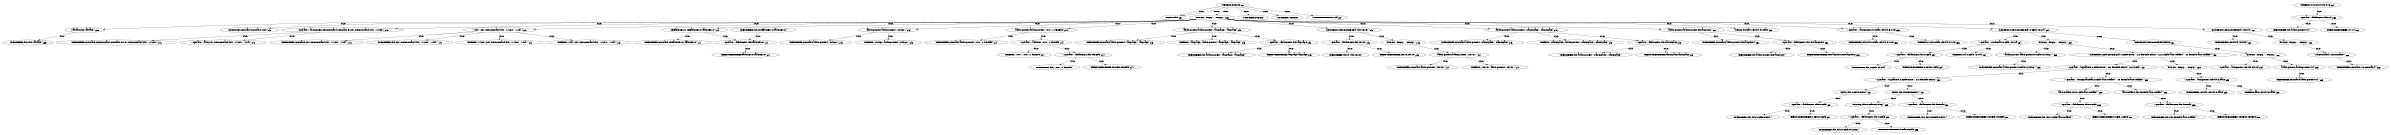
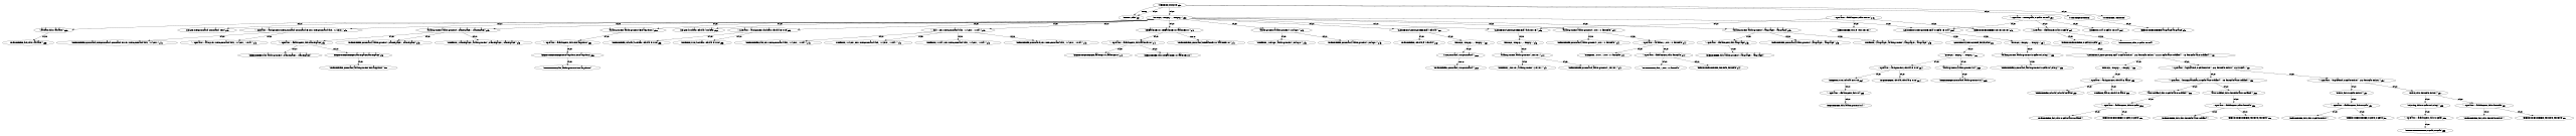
  digraph {
    n1 [label=<(METHOD,execute)<SUB>237</SUB>>]
    n2 [label=<(PARAM,this)<SUB>237</SUB>>]
    n3 [label=<(BLOCK,&lt;empty&gt;,&lt;empty&gt;)<SUB>238</SUB>>]
    n4 [label=<(MODIFIER,PUBLIC)>]
    n5 [label=<(MODIFIER,VIRTUAL)>]
-   n6 [label=<(METHOD_RETURN,void)<SUB>237</SUB>>]
    n7 [label=<(validate,this.validate())<SUB>239</SUB>>]
    n8 [label=<(LOCAL,NetCommand command: ANY)<SUB>240</SUB>>]
    n9 [label=<(&lt;operator&gt;.assignment,NetCommand command = new NetCommand(this, &quot;WSDL...)<SUB>240</SUB>>]
    n10 [label=<(&lt;init&gt;,new NetCommand(this, &quot;WSDL&quot;, &quot;wsdl&quot;))<SUB>240</SUB>>]
    n11 [label=<(setFailOnError,setFailOnError(failOnError))<SUB>241</SUB>>]
    n12 [label=<(addArgument,addArgument(&quot;/nologo&quot;))<SUB>243</SUB>>]
    n13 [label=<(addArgument,addArgument(&quot;/out:&quot; + destFile))<SUB>244</SUB>>]
    n14 [label=<(addArgument,addArgument(&quot;/language:&quot;, language))<SUB>245</SUB>>]
    n15 [label=<(CONTROL_STRUCTURE,IF,if (this.server))<SUB>246</SUB>>]
    n16 [label=<(addArgument,addArgument(&quot;/namespace:&quot;, namespace))<SUB>249</SUB>>]
    n17 [label=<(addArgument,addArgument(extraOptions))<SUB>250</SUB>>]
    n18 [label=<(LOCAL,boolean rebuild: boolean)<SUB>252</SUB>>]
    n19 [label=<(&lt;operator&gt;.assignment,boolean rebuild = true)<SUB>253</SUB>>]
    n20 [label=<(CONTROL_STRUCTURE,IF,if (srcFile != null))<SUB>254</SUB>>]
    n21 [label=<(CONTROL_STRUCTURE,IF,if (rebuild))<SUB>267</SUB>>]
    n22 [label=<(IDENTIFIER,this,this.validate())<SUB>239</SUB>>]
    n23 [label=<(IDENTIFIER,command,NetCommand command = new NetCommand(this, &quot;WSDL...)<SUB>240</SUB>>]
    n24 [label=<(&lt;operator&gt;.alloc,new NetCommand(this, &quot;WSDL&quot;, &quot;wsdl&quot;))<SUB>240</SUB>>]
    n25 [label=<(IDENTIFIER,command,new NetCommand(this, &quot;WSDL&quot;, &quot;wsdl&quot;))<SUB>240</SUB>>]
    n26 [label=<(IDENTIFIER,this,new NetCommand(this, &quot;WSDL&quot;, &quot;wsdl&quot;))<SUB>240</SUB>>]
    n27 [label=<(LITERAL,&quot;WSDL&quot;,new NetCommand(this, &quot;WSDL&quot;, &quot;wsdl&quot;))<SUB>240</SUB>>]
    n28 [label=<(LITERAL,&quot;wsdl&quot;,new NetCommand(this, &quot;WSDL&quot;, &quot;wsdl&quot;))<SUB>240</SUB>>]
    n29 [label=<(IDENTIFIER,command,setFailOnError(failOnError))<SUB>241</SUB>>]
    n30 [label=<(&lt;operator&gt;.fieldAccess,this.failOnError)<SUB>241</SUB>>]
    n31 [label=<(IDENTIFIER,command,addArgument(&quot;/nologo&quot;))<SUB>243</SUB>>]
    n32 [label=<(LITERAL,&quot;/nologo&quot;,addArgument(&quot;/nologo&quot;))<SUB>243</SUB>>]
    n33 [label=<(IDENTIFIER,command,addArgument(&quot;/out:&quot; + destFile))<SUB>244</SUB>>]
    n34 [label=<(&lt;operator&gt;.addition,&quot;/out:&quot; + destFile)<SUB>244</SUB>>]
    n35 [label=<(IDENTIFIER,command,addArgument(&quot;/language:&quot;, language))<SUB>245</SUB>>]
    n36 [label=<(LITERAL,&quot;/language:&quot;,addArgument(&quot;/language:&quot;, language))<SUB>245</SUB>>]
    n37 [label=<(&lt;operator&gt;.fieldAccess,this.language)<SUB>245</SUB>>]
    n38 [label=<(&lt;operator&gt;.fieldAccess,this.server)<SUB>246</SUB>>]
    n39 [label=<(BLOCK,&lt;empty&gt;,&lt;empty&gt;)<SUB>246</SUB>>]
    n40 [label=<(IDENTIFIER,command,addArgument(&quot;/namespace:&quot;, namespace))<SUB>249</SUB>>]
    n41 [label=<(LITERAL,&quot;/namespace:&quot;,addArgument(&quot;/namespace:&quot;, namespace))<SUB>249</SUB>>]
    n42 [label=<(&lt;operator&gt;.fieldAccess,this.namespace)<SUB>249</SUB>>]
-   n43 [label=<(IDENTIFIER,command,addArgument(extraOptions))<SUB>250</SUB>>]
+   n43 [label=<(IDENTIFIER,command,addArgument(extraOptions))<SUB>950</SUB>>]
    n44 [label=<(&lt;operator&gt;.fieldAccess,this.extraOptions)<SUB>250</SUB>>]
    n45 [label=<(IDENTIFIER,rebuild,boolean rebuild = true)<SUB>253</SUB>>]
    n46 [label=<(LITERAL,true,boolean rebuild = true)<SUB>253</SUB>>]
    n47 [label=<(&lt;operator&gt;.notEquals,srcFile != null)<SUB>254</SUB>>]
    n48 [label=<(BLOCK,&lt;empty&gt;,&lt;empty&gt;)<SUB>254</SUB>>]
    n49 [label=<(CONTROL_STRUCTURE,ELSE,else)<SUB>261</SUB>>]
    n50 [label=<(IDENTIFIER,rebuild,if (rebuild))<SUB>267</SUB>>]
    n51 [label=<(BLOCK,&lt;empty&gt;,&lt;empty&gt;)<SUB>267</SUB>>]
    n52 [label=<(IDENTIFIER,this,setFailOnError(failOnError))>]
    n53 [label=<(FIELD_IDENTIFIER,failOnError,failOnError)<SUB>241</SUB>>]
    n54 [label=<(LITERAL,&quot;/out:&quot;,&quot;/out:&quot; + destFile)<SUB>244</SUB>>]
    n55 [label=<(&lt;operator&gt;.fieldAccess,this.destFile)<SUB>244</SUB>>]
    n56 [label=<(IDENTIFIER,this,&quot;/out:&quot; + destFile)>]
    n57 [label=<(FIELD_IDENTIFIER,destFile,destFile)<SUB>244</SUB>>]
    n58 [label=<(IDENTIFIER,this,addArgument(&quot;/language:&quot;, language))>]
    n59 [label=<(FIELD_IDENTIFIER,language,language)<SUB>245</SUB>>]
    n60 [label=<(IDENTIFIER,this,if (this.server))>]
    n61 [label=<(FIELD_IDENTIFIER,server,server)<SUB>246</SUB>>]
    n62 [label=<(addArgument,addArgument(&quot;/server&quot;))<SUB>247</SUB>>]
    n63 [label=<(IDENTIFIER,command,addArgument(&quot;/server&quot;))<SUB>247</SUB>>]
    n64 [label=<(LITERAL,&quot;/server&quot;,addArgument(&quot;/server&quot;))<SUB>247</SUB>>]
    n65 [label=<(IDENTIFIER,this,addArgument(&quot;/namespace:&quot;, namespace))>]
    n66 [label=<(FIELD_IDENTIFIER,namespace,namespace)<SUB>249</SUB>>]
    n67 [label=<(IDENTIFIER,this,addArgument(extraOptions))>]
    n68 [label=<(FIELD_IDENTIFIER,extraOptions,extraOptions)<SUB>250</SUB>>]
    n69 [label=<(&lt;operator&gt;.fieldAccess,this.srcFile)<SUB>254</SUB>>]
-   n70 [label=<(LITERAL,null,srcFile != null)<SUB>754</SUB>>]
+   n70 [label=<(LITERAL,null,srcFile != null)<SUB>254</SUB>>]
    n71 [label=<(addArgument,addArgument(srcFile.toString()))<SUB>255</SUB>>]
    n72 [label=<(CONTROL_STRUCTURE,IF,if (srcFile.exists() &amp;&amp; destFile.exists() &amp;&amp; srcFile.lastModified() &lt;= destFile.lastModified()))<SUB>257</SUB>>]
    n73 [label=<(BLOCK,&lt;empty&gt;,&lt;empty&gt;)<SUB>261</SUB>>]
    n74 [label=<(IDENTIFIER,this,srcFile != null)>]
    n75 [label=<(FIELD_IDENTIFIER,srcFile,srcFile)<SUB>254</SUB>>]
    n76 [label=<(IDENTIFIER,command,addArgument(srcFile.toString()))<SUB>255</SUB>>]
    n77 [label=<(&lt;operator&gt;.logicalAnd,srcFile.exists() &amp;&amp; destFile.exists() &amp;&amp; srcFil...)<SUB>257</SUB>>]
    n78 [label=<(BLOCK,&lt;empty&gt;,&lt;empty&gt;)<SUB>258</SUB>>]
    n79 [label=<(toString,this.srcFile.toString())<SUB>255</SUB>>]
    n80 [label=<(&lt;operator&gt;.fieldAccess,this.srcFile)<SUB>255</SUB>>]
-   n81 [label=<(IDENTIFIER,this,this.srcFile.toString())>]
    n82 [label=<(FIELD_IDENTIFIER,srcFile,srcFile)<SUB>255</SUB>>]
    n83 [label=<(&lt;operator&gt;.logicalAnd,srcFile.exists() &amp;&amp; destFile.exists())<SUB>257</SUB>>]
    n84 [label=<(&lt;operator&gt;.lessEqualsThan,srcFile.lastModified() &lt;= destFile.lastModified())<SUB>258</SUB>>]
-   n85 [label=<(&lt;operator&gt;.assignment,rebuild = false)<SUB>859</SUB>>]
+   n85 [label=<(&lt;operator&gt;.assignment,rebuild = false)<SUB>259</SUB>>]
    n86 [label=<(exists,this.srcFile.exists())<SUB>257</SUB>>]
    n87 [label=<(exists,this.destFile.exists())<SUB>257</SUB>>]
    n88 [label=<(lastModified,this.srcFile.lastModified())<SUB>258</SUB>>]
    n89 [label=<(lastModified,this.destFile.lastModified())<SUB>258</SUB>>]
    n90 [label=<(&lt;operator&gt;.fieldAccess,this.srcFile)<SUB>257</SUB>>]
    n91 [label=<(&lt;operator&gt;.fieldAccess,this.destFile)<SUB>257</SUB>>]
    n92 [label=<(IDENTIFIER,this,this.srcFile.exists())>]
    n93 [label=<(FIELD_IDENTIFIER,srcFile,srcFile)<SUB>257</SUB>>]
    n94 [label=<(IDENTIFIER,this,this.destFile.exists())>]
    n95 [label=<(FIELD_IDENTIFIER,destFile,destFile)<SUB>257</SUB>>]
    n96 [label=<(&lt;operator&gt;.fieldAccess,this.srcFile)<SUB>258</SUB>>]
    n97 [label=<(&lt;operator&gt;.fieldAccess,this.destFile)<SUB>258</SUB>>]
    n98 [label=<(IDENTIFIER,this,this.srcFile.lastModified())>]
    n99 [label=<(FIELD_IDENTIFIER,srcFile,srcFile)<SUB>258</SUB>>]
    n100 [label=<(IDENTIFIER,this,this.destFile.lastModified())>]
    n101 [label=<(FIELD_IDENTIFIER,destFile,destFile)<SUB>258</SUB>>]
    n102 [label=<(IDENTIFIER,rebuild,rebuild = false)<SUB>259</SUB>>]
    n103 [label=<(LITERAL,false,rebuild = false)<SUB>259</SUB>>]
    n104 [label=<(&lt;operator&gt;.assignment,rebuild = true)<SUB>264</SUB>>]
    n105 [label=<(addArgument,addArgument(url))<SUB>265</SUB>>]
+   n106 [label=<(IDENTIFIER,rebuild,rebuild = true)<SUB>264</SUB>>]
    n107 [label=<(LITERAL,true,rebuild = true)<SUB>264</SUB>>]
    n108 [label=<(IDENTIFIER,command,addArgument(url))<SUB>265</SUB>>]
    n109 [label=<(&lt;operator&gt;.fieldAccess,this.url)<SUB>265</SUB>>]
    n110 [label=<(IDENTIFIER,this,addArgument(url))>]
-   n111 [label=<(FIELD_IDENTIFIER,url,url)<SUB>265</SUB>>]
    n112 [label=<(runCommand,runCommand())<SUB>268</SUB>>]
    n113 [label=<(IDENTIFIER,command,runCommand())<SUB>268</SUB>>]
    n1 -> n2 [label="AST: "]
    n1 -> n2 [label="DDG: "]
    n1 -> n3 [label="AST: "]
    n1 -> n4 [label="AST: "]
    n1 -> n5 [label="AST: "]
-   n1 -> n6 [label="AST: "]
    n3 -> n7 [label="AST: "]
    n3 -> n8 [label="AST: "]
    n3 -> n9 [label="AST: "]
    n3 -> n10 [label="AST: "]
    n3 -> n11 [label="AST: "]
    n3 -> n12 [label="AST: "]
    n3 -> n13 [label="AST: "]
    n3 -> n14 [label="AST: "]
    n3 -> n15 [label="AST: "]
    n3 -> n16 [label="AST: "]
    n3 -> n17 [label="AST: "]
    n3 -> n18 [label="AST: "]
    n3 -> n19 [label="AST: "]
    n3 -> n20 [label="AST: "]
    n3 -> n21 [label="AST: "]
    n7 -> n22 [label="AST: "]
    n9 -> n23 [label="AST: "]
    n9 -> n24 [label="AST: "]
    n10 -> n25 [label="AST: "]
    n10 -> n26 [label="AST: "]
    n10 -> n27 [label="AST: "]
    n10 -> n28 [label="AST: "]
-   n11 -> n29 [label="AST: "]
+   n11 -> n29 [label="DDG: "]
    n11 -> n30 [label="AST: "]
    n12 -> n31 [label="AST: "]
    n12 -> n32 [label="AST: "]
    n13 -> n33 [label="AST: "]
    n13 -> n34 [label="AST: "]
    n14 -> n35 [label="AST: "]
    n14 -> n36 [label="AST: "]
    n14 -> n37 [label="AST: "]
-   n15 -> n38 [label="AST: "]
+   n38 -> n15 [label="AST: "]
    n15 -> n39 [label="AST: "]
    n16 -> n40 [label="AST: "]
    n16 -> n41 [label="AST: "]
    n16 -> n42 [label="AST: "]
-   n17 -> n43 [label="AST: "]
+   n66 -> n43 [label="AST: "]
    n17 -> n44 [label="AST: "]
    n19 -> n45 [label="AST: "]
    n19 -> n46 [label="AST: "]
-   n20 -> n47 [label="AST: "]
+   n47 -> n20 [label="AST: "]
    n20 -> n48 [label="AST: "]
-   n20 -> n49 [label="DDG: "]
+   n20 -> n49 [label="AST: "]
    n21 -> n50 [label="AST: "]
    n21 -> n51 [label="AST: "]
-   n52 -> n30 [label="AST: "]
+   n30 -> n52 [label="AST: "]
    n30 -> n53 [label="AST: "]
    n34 -> n54 [label="AST: "]
    n34 -> n55 [label="AST: "]
    n37 -> n58 [label="AST: "]
-   n37 -> n59 [label="AST: "]
+   n4 -> n59 [label="AST: "]
    n38 -> n60 [label="AST: "]
    n38 -> n61 [label="AST: "]
    n39 -> n62 [label="AST: "]
    n42 -> n65 [label="AST: "]
    n42 -> n66 [label="AST: "]
-   n44 -> n67 [label="AST: "]
+   n68 -> n67 [label="AST: "]
    n44 -> n68 [label="AST: "]
    n47 -> n69 [label="AST: "]
    n47 -> n70 [label="AST: "]
    n48 -> n71 [label="AST: "]
    n48 -> n72 [label="AST: "]
    n49 -> n73 [label="AST: "]
    n51 -> n112 [label="AST: "]
    n55 -> n56 [label="AST: "]
    n55 -> n57 [label="AST: "]
    n62 -> n63 [label="AST: "]
    n62 -> n64 [label="AST: "]
    n69 -> n74 [label="AST: "]
    n69 -> n75 [label="AST: "]
    n71 -> n76 [label="AST: "]
    n72 -> n77 [label="AST: "]
    n72 -> n78 [label="AST: "]
    n73 -> n104 [label="AST: "]
    n73 -> n105 [label="AST: "]
    n77 -> n83 [label="AST: "]
    n77 -> n84 [label="AST: "]
    n78 -> n85 [label="AST: "]
    n79 -> n80 [label="AST: "]
-   n80 -> n81 [label="AST: "]
    n80 -> n82 [label="AST: "]
    n83 -> n86 [label="AST: "]
    n83 -> n87 [label="AST: "]
    n84 -> n88 [label="AST: "]
    n84 -> n89 [label="AST: "]
    n85 -> n102 [label="AST: "]
    n85 -> n103 [label="AST: "]
    n86 -> n90 [label="AST: "]
    n87 -> n79 [label="AST: "]
    n87 -> n91 [label="AST: "]
    n88 -> n96 [label="AST: "]
    n89 -> n97 [label="AST: "]
    n90 -> n92 [label="AST: "]
    n90 -> n93 [label="AST: "]
    n91 -> n94 [label="AST: "]
    n91 -> n95 [label="AST: "]
    n96 -> n98 [label="AST: "]
    n96 -> n99 [label="AST: "]
    n97 -> n100 [label="AST: "]
    n97 -> n101 [label="AST: "]
+   n104 -> n106 [label="AST: "]
+   n104 -> n107 [label="AST: "]
    n105 -> n108 [label="AST: "]
    n107 -> n109 [label="AST: "]
    n109 -> n110 [label="AST: "]
-   n109 -> n111 [label="AST: "]
-   n112 -> n113 [label="AST: "]
+   n112 -> n113 [label="DDG: "]
  }
